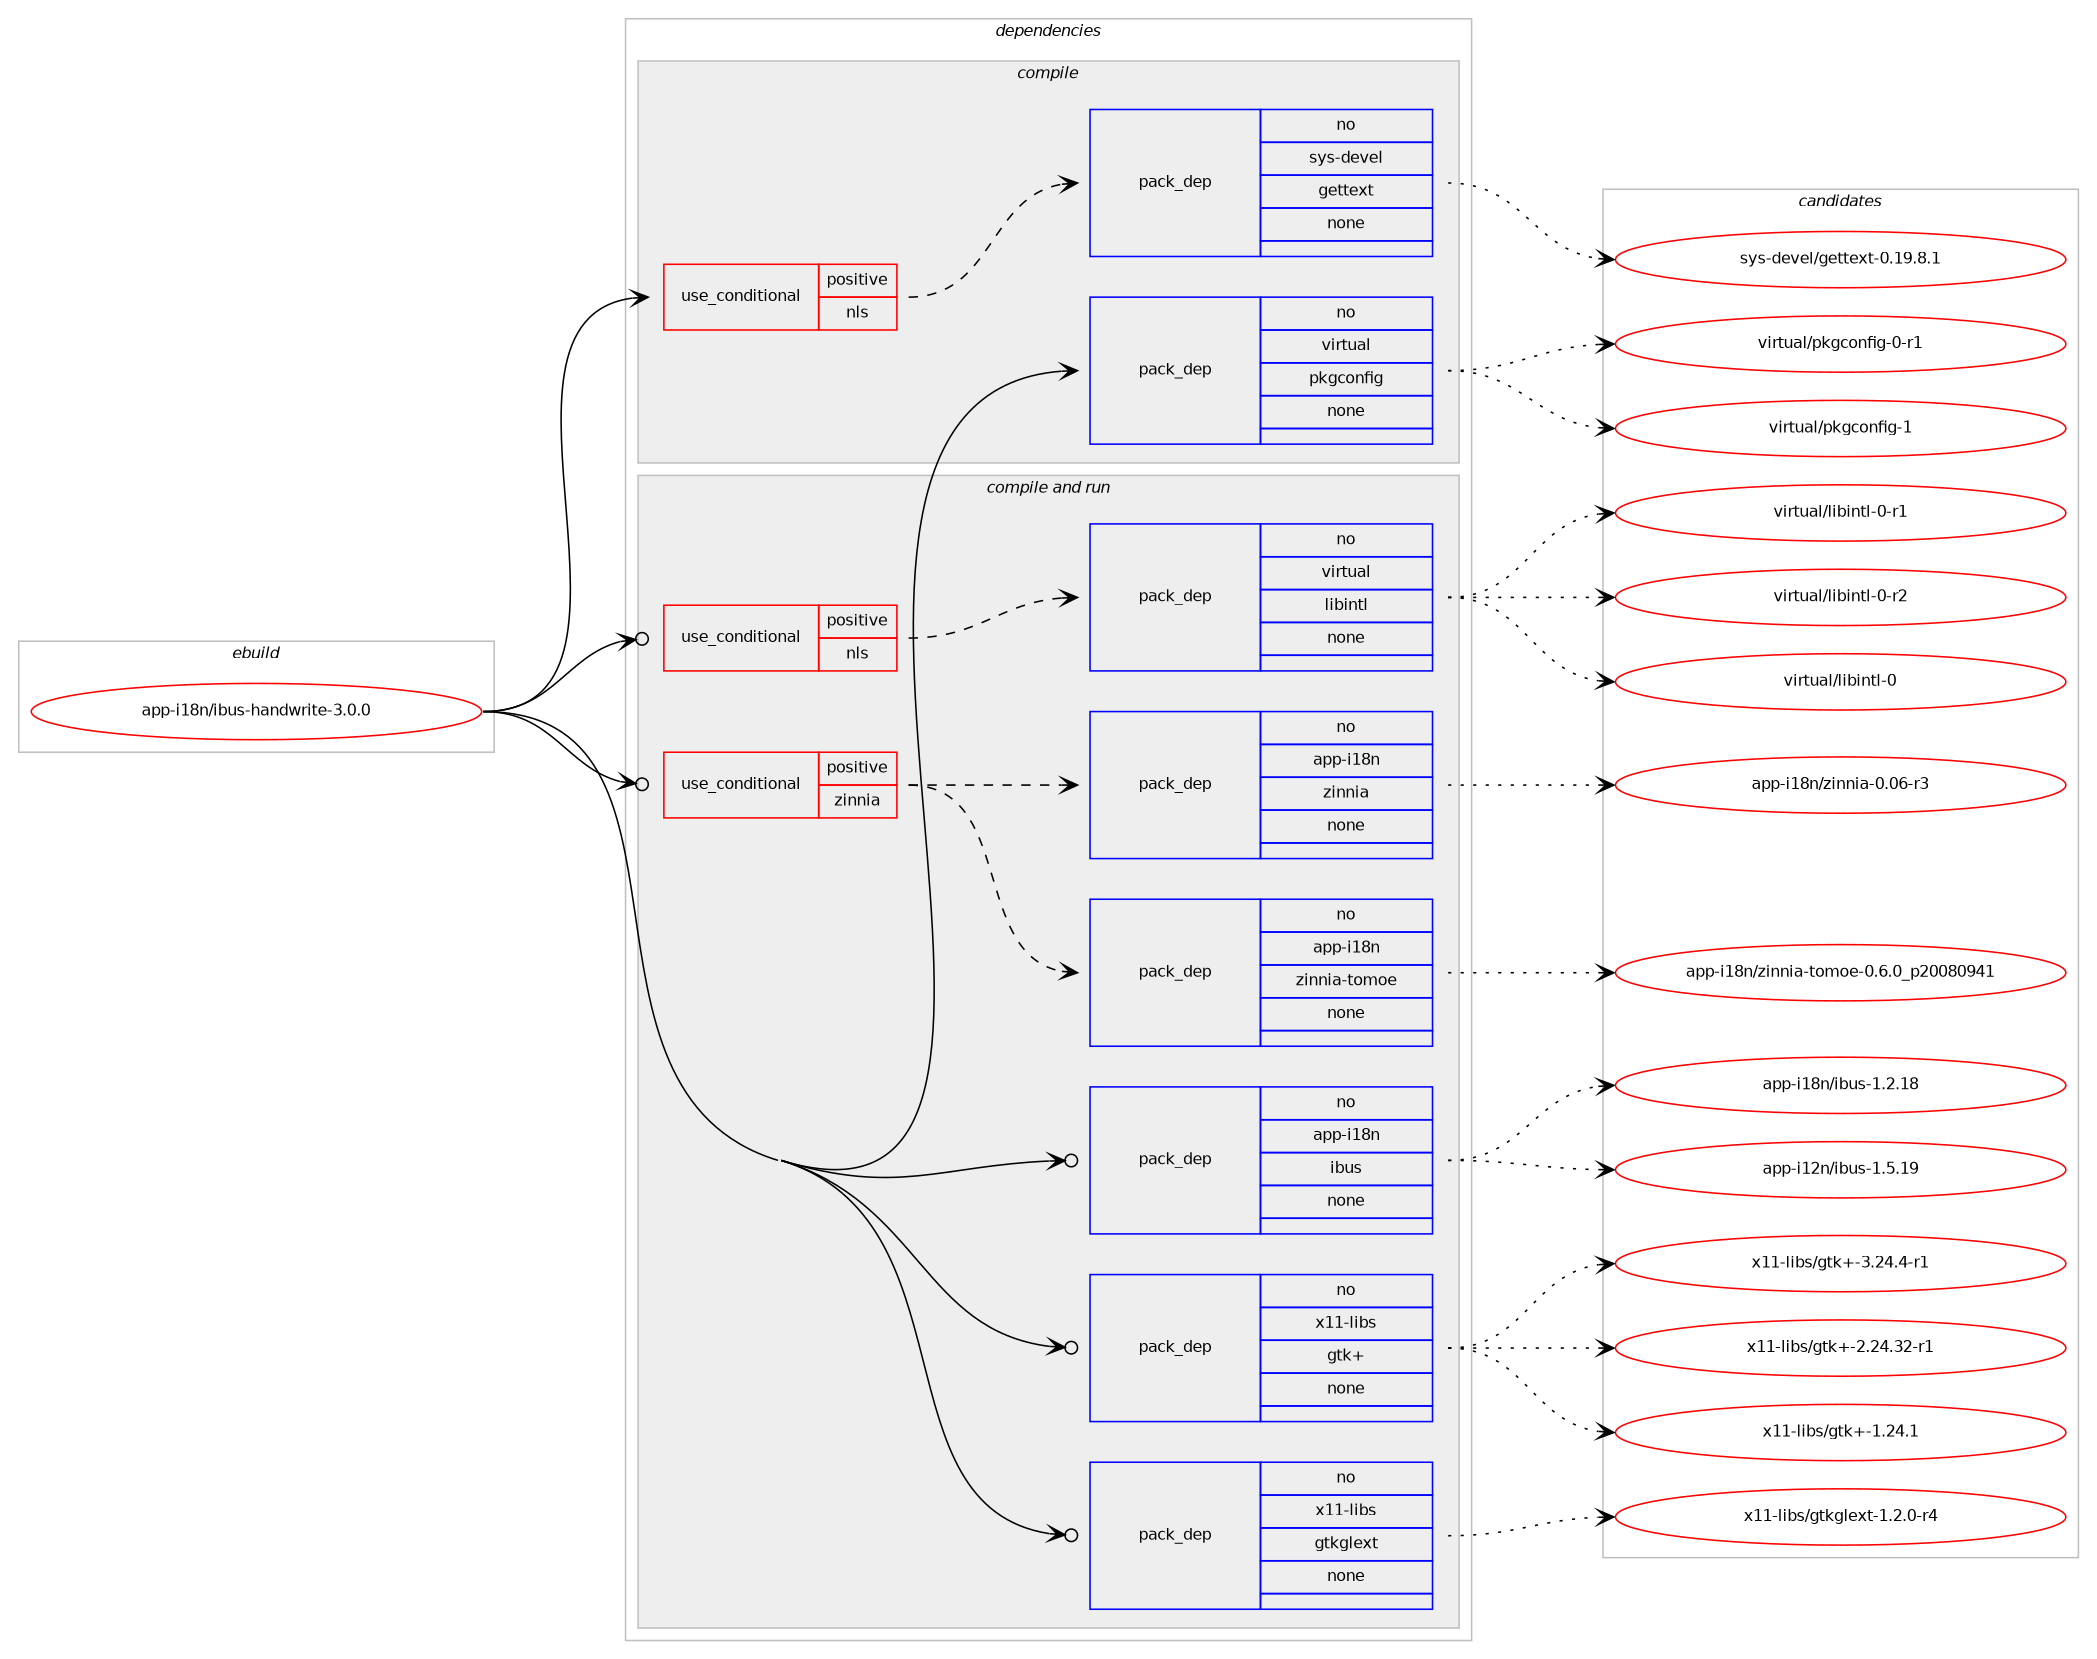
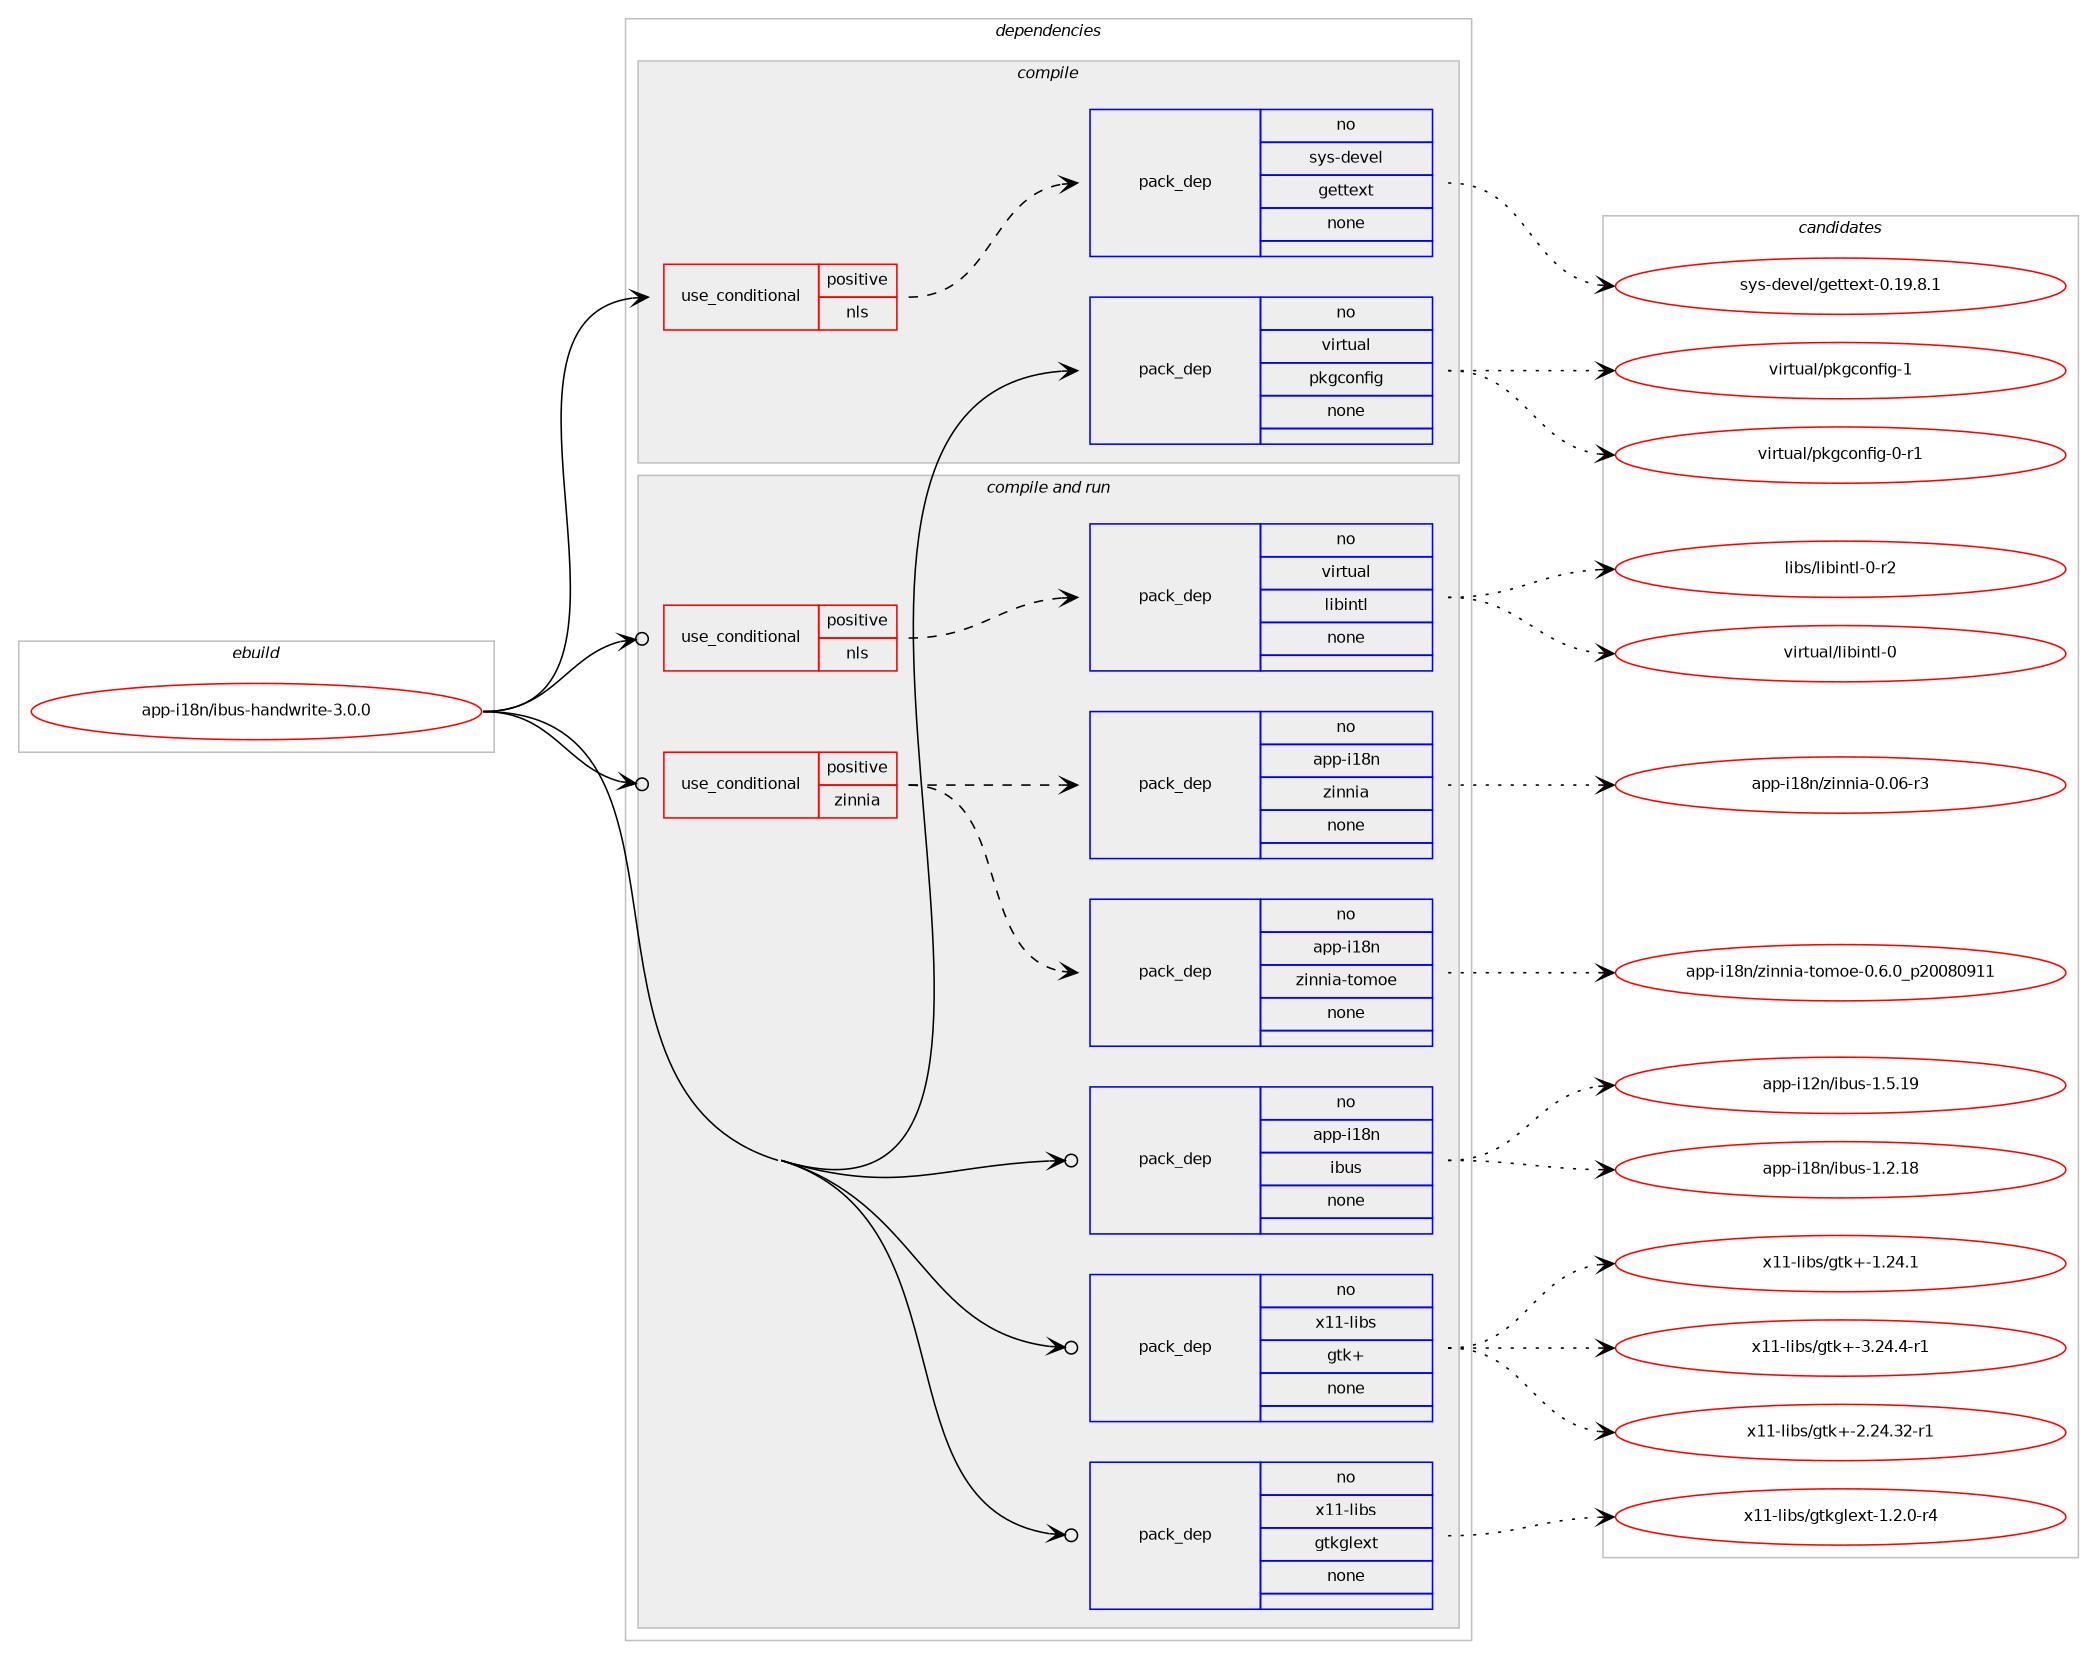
  digraph {
    compound=true
    concentrate=true
    fontname=Helvetica
    fontsize=10
    newrank=true
    rankdir=LR
    ranksep=1.5
    node [color=red fontname=Helvetica fontsize=10]
    edge [arrowhead=vee headport=w style=dotted tailport=e weight=100]
    n1 [label="app-i18n/ibus-handwrite-3.0.0" width=4]
    n2 [color=blue label=<<TABLE BORDER="0" CELLBORDER="1" CELLSPACING="0" CELLPADDING="4" WIDTH="220"><TR><TD ROWSPAN="6" CELLPADDING="30">pack_dep</TD></TR><TR><TD WIDTH="110">no</TD></TR><TR><TD>sys-devel</TD></TR><TR><TD>gettext</TD></TR><TR><TD>none</TD></TR><TR><TD></TD></TR></TABLE>> shape=none]
    n3 [label=<<TABLE BORDER="0" CELLBORDER="1" CELLSPACING="0" CELLPADDING="4"><TR><TD ROWSPAN="3" CELLPADDING="10">use_conditional</TD></TR><TR><TD>positive</TD></TR><TR><TD>nls</TD></TR></TABLE>> shape=none]
    n4 [color=blue label=<<TABLE BORDER="0" CELLBORDER="1" CELLSPACING="0" CELLPADDING="4" WIDTH="220"><TR><TD ROWSPAN="6" CELLPADDING="30">pack_dep</TD></TR><TR><TD WIDTH="110">no</TD></TR><TR><TD>virtual</TD></TR><TR><TD>pkgconfig</TD></TR><TR><TD>none</TD></TR><TR><TD></TD></TR></TABLE>> shape=none]
    n5 [color=blue label=<<TABLE BORDER="0" CELLBORDER="1" CELLSPACING="0" CELLPADDING="4" WIDTH="220"><TR><TD ROWSPAN="6" CELLPADDING="30">pack_dep</TD></TR><TR><TD WIDTH="110">no</TD></TR><TR><TD>virtual</TD></TR><TR><TD>libintl</TD></TR><TR><TD>none</TD></TR><TR><TD></TD></TR></TABLE>> shape=none]
    n6 [label=<<TABLE BORDER="0" CELLBORDER="1" CELLSPACING="0" CELLPADDING="4"><TR><TD ROWSPAN="3" CELLPADDING="10">use_conditional</TD></TR><TR><TD>positive</TD></TR><TR><TD>nls</TD></TR></TABLE>> shape=none]
    n7 [color=blue label=<<TABLE BORDER="0" CELLBORDER="1" CELLSPACING="0" CELLPADDING="4" WIDTH="220"><TR><TD ROWSPAN="6" CELLPADDING="30">pack_dep</TD></TR><TR><TD WIDTH="110">no</TD></TR><TR><TD>app-i18n</TD></TR><TR><TD>zinnia</TD></TR><TR><TD>none</TD></TR><TR><TD></TD></TR></TABLE>> shape=none]
    n8 [color=blue label=<<TABLE BORDER="0" CELLBORDER="1" CELLSPACING="0" CELLPADDING="4" WIDTH="220"><TR><TD ROWSPAN="6" CELLPADDING="30">pack_dep</TD></TR><TR><TD WIDTH="110">no</TD></TR><TR><TD>app-i18n</TD></TR><TR><TD>zinnia-tomoe</TD></TR><TR><TD>none</TD></TR><TR><TD></TD></TR></TABLE>> shape=none]
    n9 [label=<<TABLE BORDER="0" CELLBORDER="1" CELLSPACING="0" CELLPADDING="4"><TR><TD ROWSPAN="3" CELLPADDING="10">use_conditional</TD></TR><TR><TD>positive</TD></TR><TR><TD>zinnia</TD></TR></TABLE>> shape=none]
    n10 [color=blue label=<<TABLE BORDER="0" CELLBORDER="1" CELLSPACING="0" CELLPADDING="4" WIDTH="220"><TR><TD ROWSPAN="6" CELLPADDING="30">pack_dep</TD></TR><TR><TD WIDTH="110">no</TD></TR><TR><TD>app-i18n</TD></TR><TR><TD>ibus</TD></TR><TR><TD>none</TD></TR><TR><TD></TD></TR></TABLE>> shape=none]
    n11 [color=blue label=<<TABLE BORDER="0" CELLBORDER="1" CELLSPACING="0" CELLPADDING="4" WIDTH="220"><TR><TD ROWSPAN="6" CELLPADDING="30">pack_dep</TD></TR><TR><TD WIDTH="110">no</TD></TR><TR><TD>x11-libs</TD></TR><TR><TD>gtk+</TD></TR><TR><TD>none</TD></TR><TR><TD></TD></TR></TABLE>> shape=none]
    n12 [color=blue label=<<TABLE BORDER="0" CELLBORDER="1" CELLSPACING="0" CELLPADDING="4" WIDTH="220"><TR><TD ROWSPAN="6" CELLPADDING="30">pack_dep</TD></TR><TR><TD WIDTH="110">no</TD></TR><TR><TD>x11-libs</TD></TR><TR><TD>gtkglext</TD></TR><TR><TD>none</TD></TR><TR><TD></TD></TR></TABLE>> shape=none]
    n13 [label="sys-devel/gettext-0.19.8.1" width=4]
    n14 [label="virtual/pkgconfig-0-r1" width=4]
    n15 [label="virtual/pkgconfig-1" width=4]
    n16 [label="virtual/libintl-0" width=4]
-   n17 [label="virtual/libintl-0-r1" width=4]
-   n18 [label="virtual/libintl-0-r2" width=4]
+   n18 [label="libs/libintl-0-r2" width=4]
    n19 [label="app-i18n/zinnia-0.06-r3" width=4]
-   n20 [label="app-i18n/zinnia-tomoe-0.6.0_p20080941" width=4]
+   n20 [label="app-i18n/zinnia-tomoe-0.6.0_p20080911" width=4]
    n21 [label="app-i18n/ibus-1.2.18" width=4]
    n22 [label="app-i12n/ibus-1.5.19" width=4]
    n23 [label="x11-libs/gtk+-2.24.32-r1" width=4]
    n24 [label="x11-libs/gtk+-1.24.1" width=4]
    n25 [label="x11-libs/gtk+-3.24.4-r1" width=4]
    n26 [label="x11-libs/gtkglext-1.2.0-r4" width=4]
    subgraph cluster_1 {
      color=gray
      label=<<i>ebuild</i>>
      rank=same
      n1
    }
    subgraph cluster_2 {
      color=gray
      label=<<i>dependencies</i>>
      subgraph cluster_3 {
        color=gray
        fillcolor="#eeeeee"
        label=<<i>compile</i>>
        style=filled
        subgraph sub_4 {
          color=gray
          fillcolor="#eeeeee"
          label=<<i>compile</i>>
          style=filled
          n3
          subgraph sub_5 {
            color=gray
            fillcolor="#eeeeee"
            label=<<i>compile</i>>
            style=filled
            n2
          }
        }
        subgraph sub_6 {
          color=gray
          fillcolor="#eeeeee"
          label=<<i>compile</i>>
          style=filled
          n4
        }
      }
      subgraph cluster_7 {
        color=gray
        fillcolor="#eeeeee"
        label=<<i>compile and run</i>>
        style=filled
        subgraph sub_8 {
          color=gray
          fillcolor="#eeeeee"
          label=<<i>compile and run</i>>
          style=filled
          n6
          subgraph sub_9 {
            color=gray
            fillcolor="#eeeeee"
            label=<<i>compile and run</i>>
            style=filled
            n5
          }
        }
        subgraph sub_10 {
          color=gray
          fillcolor="#eeeeee"
          label=<<i>compile and run</i>>
          style=filled
          n9
          subgraph sub_11 {
            color=gray
            fillcolor="#eeeeee"
            label=<<i>compile and run</i>>
            style=filled
            n7
          }
          subgraph sub_12 {
            color=gray
            fillcolor="#eeeeee"
            label=<<i>compile and run</i>>
            style=filled
            n8
          }
        }
        subgraph sub_13 {
          color=gray
          fillcolor="#eeeeee"
          label=<<i>compile and run</i>>
          style=filled
          n10
        }
        subgraph sub_14 {
          color=gray
          fillcolor="#eeeeee"
          label=<<i>compile and run</i>>
          style=filled
          n11
        }
        subgraph sub_15 {
          color=gray
          fillcolor="#eeeeee"
          label=<<i>compile and run</i>>
          style=filled
          n12
        }
      }
      subgraph cluster_16 {
        color=gray
        fillcolor="#eeeeee"
        label=<<i>run</i>>
        style=filled
      }
    }
    subgraph cluster_17 {
      color=gray
      label=<<i>candidates</i>>
      rank=same
      subgraph sub_18 {
        color=black
        label=<<i>candidates</i>>
        nodesep=1
        rank=same
        n13
      }
      subgraph sub_19 {
        color=black
        label=<<i>candidates</i>>
        nodesep=1
        rank=same
        n14
        n15
      }
      subgraph sub_20 {
        color=black
        label=<<i>candidates</i>>
        nodesep=1
        rank=same
        n16
-       n17
        n18
      }
      subgraph sub_21 {
        color=black
        label=<<i>candidates</i>>
        nodesep=1
        rank=same
        n19
      }
      subgraph sub_22 {
        color=black
        label=<<i>candidates</i>>
        nodesep=1
        rank=same
        n20
      }
      subgraph sub_23 {
        color=black
        label=<<i>candidates</i>>
        nodesep=1
        rank=same
        n21
        n22
      }
      subgraph sub_24 {
        color=black
        label=<<i>candidates</i>>
        nodesep=1
        rank=same
        n23
        n24
        n25
      }
      subgraph sub_25 {
        color=black
        label=<<i>candidates</i>>
        nodesep=1
        rank=same
        n26
      }
    }
    n1 -> n3 [style=solid weight=20]
    n1 -> n4 [style=solid weight=20]
    n1 -> n6 [arrowhead=odotvee style=solid weight=20]
    n1 -> n9 [arrowhead=odotvee style=solid weight=20]
    n1 -> n10 [arrowhead=odotvee style=solid weight=20]
    n1 -> n11 [arrowhead=odotvee style=solid weight=20]
    n1 -> n12 [arrowhead=odotvee style=solid weight=20]
    n2 -> n13
    n3 -> n2 [style=dashed weight=20]
    n4 -> n14
    n4 -> n15
    n5 -> n16
-   n5 -> n17
    n5 -> n18
    n6 -> n5 [style=dashed weight=20]
    n7 -> n19
    n8 -> n20
    n9 -> n7 [style=dashed weight=20]
    n9 -> n8 [style=dashed weight=20]
    n10 -> n21
    n10 -> n22
    n11 -> n23
    n11 -> n24
    n11 -> n25
    n12 -> n26
  }
